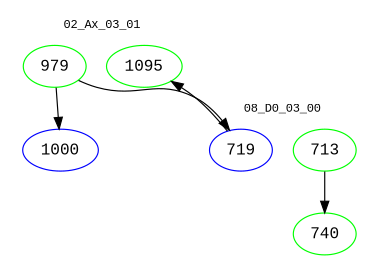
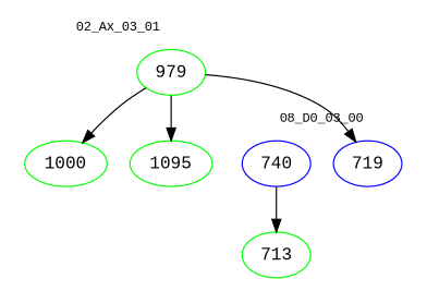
  digraph {
    fontname="Liberation Mono"
    node [color=green fontname="Liberation Mono"]
    edge [color=black fontname="Liberation Mono"]
    n1 [label=979]
-   n2 [color=blue label=1000]
+   n2 [label=1000]
    n3 [label=1095]
    n4 [label=713]
    n5 [color=blue label=719]
-   n6 [label=740]
+   n6 [color=blue label=740]
    subgraph cluster_1 {
      color=white
      fontsize=10
      label="02_Ax_03_01"
      n1
      n2
      n3
    }
    subgraph cluster_2 {
      color=white
      fontsize=10
      label="08_D0_03_00"
      n4
      n5
      n6
    }
    n1 -> n2
-   n5 -> n3
+   n1 -> n3
    n1 -> n5
-   n4 -> n6
+   n6 -> n4
  }
